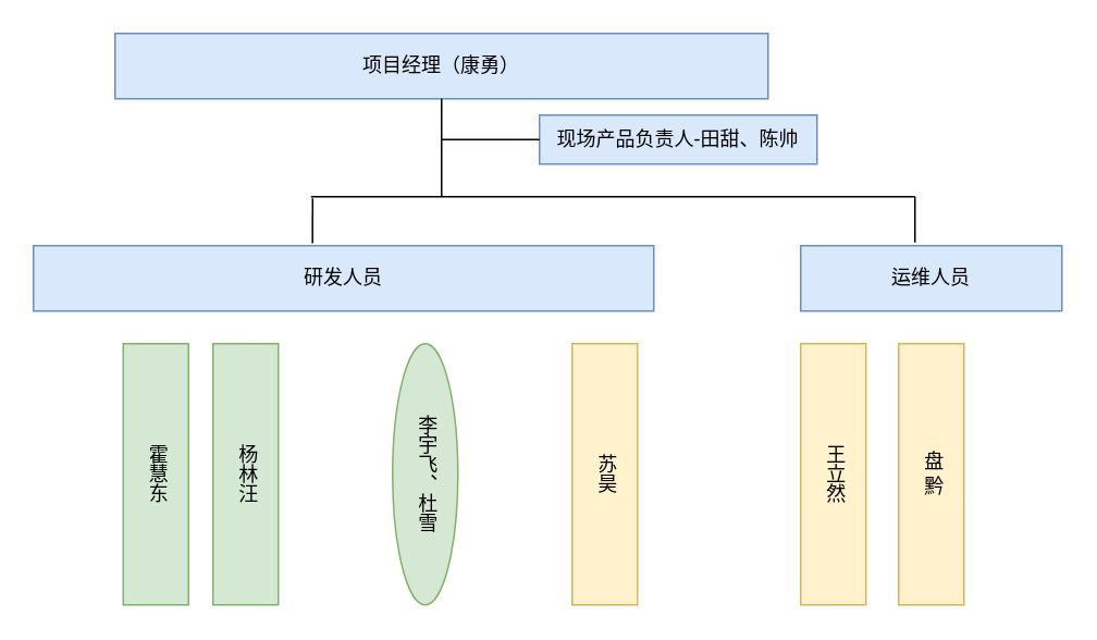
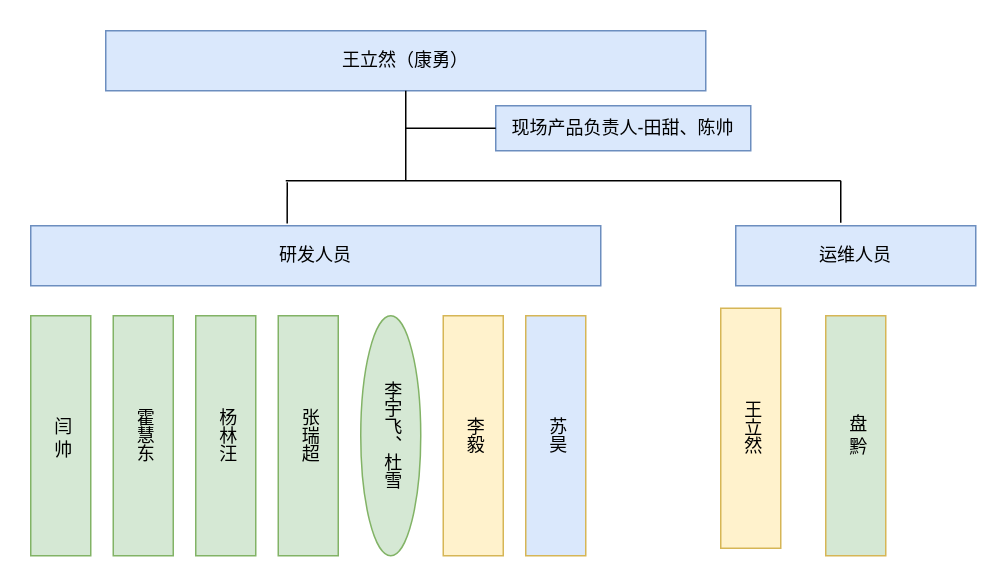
  <mxCell id="0" />
  <mxCell id="1" parent="0" />
- <mxCell id="2" value="项目经理（康勇）" style="rounded=0;whiteSpace=wrap;html=1;fillColor=#dae8fc;strokeColor=#6c8ebf;" parent="1" vertex="1"><mxGeometry x="70" y="20" width="400" height="40" as="geometry" /></mxCell>
+ <mxCell id="2" value="王立然（康勇）" style="rounded=0;whiteSpace=wrap;html=1;fillColor=#dae8fc;strokeColor=#6c8ebf;" parent="1" vertex="1"><mxGeometry x="70" y="20" width="400" height="40" as="geometry" /></mxCell>
  <mxCell id="3" value="" style="endArrow=none;html=1;rounded=0;" parent="1" edge="1"><mxGeometry width="50" height="50" relative="1" as="geometry"><mxPoint x="270" y="120" as="sourcePoint" /><mxPoint x="270" y="60" as="targetPoint" /></mxGeometry></mxCell>
  <mxCell id="4" value="" style="endArrow=none;html=1;rounded=0;" parent="1" edge="1"><mxGeometry width="50" height="50" relative="1" as="geometry"><mxPoint x="190" y="120" as="sourcePoint" /><mxPoint x="560" y="120" as="targetPoint" /></mxGeometry></mxCell>
  <mxCell id="5" value="现场产品负责人-田甜、陈帅" style="rounded=0;whiteSpace=wrap;html=1;fillColor=#dae8fc;strokeColor=#6c8ebf;" parent="1" vertex="1"><mxGeometry x="330" y="70" width="170" height="30" as="geometry" /></mxCell>
  <mxCell id="6" value="" style="endArrow=none;html=1;rounded=0;" parent="1" edge="1"><mxGeometry width="50" height="50" relative="1" as="geometry"><mxPoint x="270" y="85" as="sourcePoint" /><mxPoint x="330" y="85" as="targetPoint" /></mxGeometry></mxCell>
  <mxCell id="7" value="研发人员" style="rounded=0;whiteSpace=wrap;html=1;fillColor=#dae8fc;strokeColor=#6c8ebf;" parent="1" vertex="1"><mxGeometry x="20" y="150" width="380" height="40" as="geometry" /></mxCell>
  <mxCell id="8" value="运维人员" style="rounded=0;whiteSpace=wrap;html=1;fillColor=#dae8fc;strokeColor=#6c8ebf;" parent="1" vertex="1"><mxGeometry x="490" y="150" width="160" height="40" as="geometry" /></mxCell>
- <mxCell id="9" value="王立然" style="rounded=0;whiteSpace=wrap;html=1;textDirection=vertical-lr;fillColor=#fff2cc;strokeColor=#d6b656;" parent="1" vertex="1"><mxGeometry x="490" y="210" width="40" height="160" as="geometry" /></mxCell>
- <mxCell id="10" value="盘 黔" style="rounded=0;whiteSpace=wrap;html=1;textDirection=vertical-lr;fillColor=#fff2cc;strokeColor=#d6b656;" parent="1" vertex="1"><mxGeometry x="550" y="210" width="40" height="160" as="geometry" /></mxCell>
+ <mxCell id="9" value="王立然" style="rounded=0;whiteSpace=wrap;html=1;textDirection=vertical-lr;fillColor=#fff2cc;strokeColor=#d6b656;" parent="1" vertex="1"><mxGeometry x="480" y="205" width="40" height="160" as="geometry" /></mxCell>
+ <mxCell id="10" value="盘 黔" style="rounded=0;whiteSpace=wrap;html=1;textDirection=vertical-lr;fillColor=#d5e8d4;strokeColor=#d6b656;" parent="1" vertex="1"><mxGeometry x="550" y="210" width="40" height="160" as="geometry" /></mxCell>
+ <mxCell id="11" value="&amp;nbsp;闫 帅" style="rounded=0;whiteSpace=wrap;html=1;textDirection=vertical-lr;fillColor=#d5e8d4;strokeColor=#82b366;" parent="1" vertex="1"><mxGeometry x="20" y="210" width="40" height="160" as="geometry" /></mxCell>
  <mxCell id="12" value="霍慧东" style="rounded=0;whiteSpace=wrap;html=1;textDirection=vertical-lr;fillColor=#D5E8D4;strokeColor=#82b366;" parent="1" vertex="1"><mxGeometry x="75" y="210" width="40" height="160" as="geometry" /></mxCell>
  <mxCell id="13" value="杨林汪" style="rounded=0;whiteSpace=wrap;html=1;textDirection=vertical-lr;fillColor=#D5E8D4;strokeColor=#82b366;" parent="1" vertex="1"><mxGeometry x="130" y="210" width="40" height="160" as="geometry" /></mxCell>
  <mxCell id="14" value="李宇飞、杜雪" style="ellipse;whiteSpace=wrap;html=1;textDirection=vertical-lr;fillColor=#d5e8d4;strokeColor=#82b366;" parent="1" vertex="1"><mxGeometry x="240" y="210" width="40" height="160" as="geometry" /></mxCell>
- <mxCell id="17" value="苏昊" style="rounded=0;whiteSpace=wrap;html=1;textDirection=vertical-lr;fillColor=#fff2cc;strokeColor=#d6b656;" parent="1" vertex="1"><mxGeometry x="350" y="210" width="40" height="160" as="geometry" /></mxCell>
+ <mxCell id="15" value="张瑞超" style="rounded=0;whiteSpace=wrap;html=1;textDirection=vertical-lr;fillColor=#D5E8D4;strokeColor=#82b366;" parent="1" vertex="1"><mxGeometry x="185" y="210" width="40" height="160" as="geometry" /></mxCell>
+ <mxCell id="16" value="李毅" style="rounded=0;whiteSpace=wrap;html=1;textDirection=vertical-lr;fillColor=#fff2cc;strokeColor=#d6b656;" parent="1" vertex="1"><mxGeometry x="295" y="210" width="40" height="160" as="geometry" /></mxCell>
+ <mxCell id="17" value="苏昊" style="rounded=0;whiteSpace=wrap;html=1;textDirection=vertical-lr;fillColor=#dae8fc;strokeColor=#d6b656;" parent="1" vertex="1"><mxGeometry x="350" y="210" width="40" height="160" as="geometry" /></mxCell>
  <mxCell id="18" value="" style="endArrow=none;html=1;rounded=0;exitX=0.463;exitY=-0.061;exitDx=0;exitDy=0;exitPerimeter=0;" parent="1" edge="1"><mxGeometry width="50" height="50" relative="1" as="geometry"><mxPoint x="190.94" y="148.56" as="sourcePoint" /><mxPoint x="191" y="121" as="targetPoint" /></mxGeometry></mxCell>
  <mxCell id="19" value="" style="endArrow=none;html=1;rounded=0;exitX=0.463;exitY=-0.061;exitDx=0;exitDy=0;exitPerimeter=0;" parent="1" edge="1"><mxGeometry width="50" height="50" relative="1" as="geometry"><mxPoint x="560" y="148" as="sourcePoint" /><mxPoint x="560" y="120" as="targetPoint" /></mxGeometry></mxCell>
